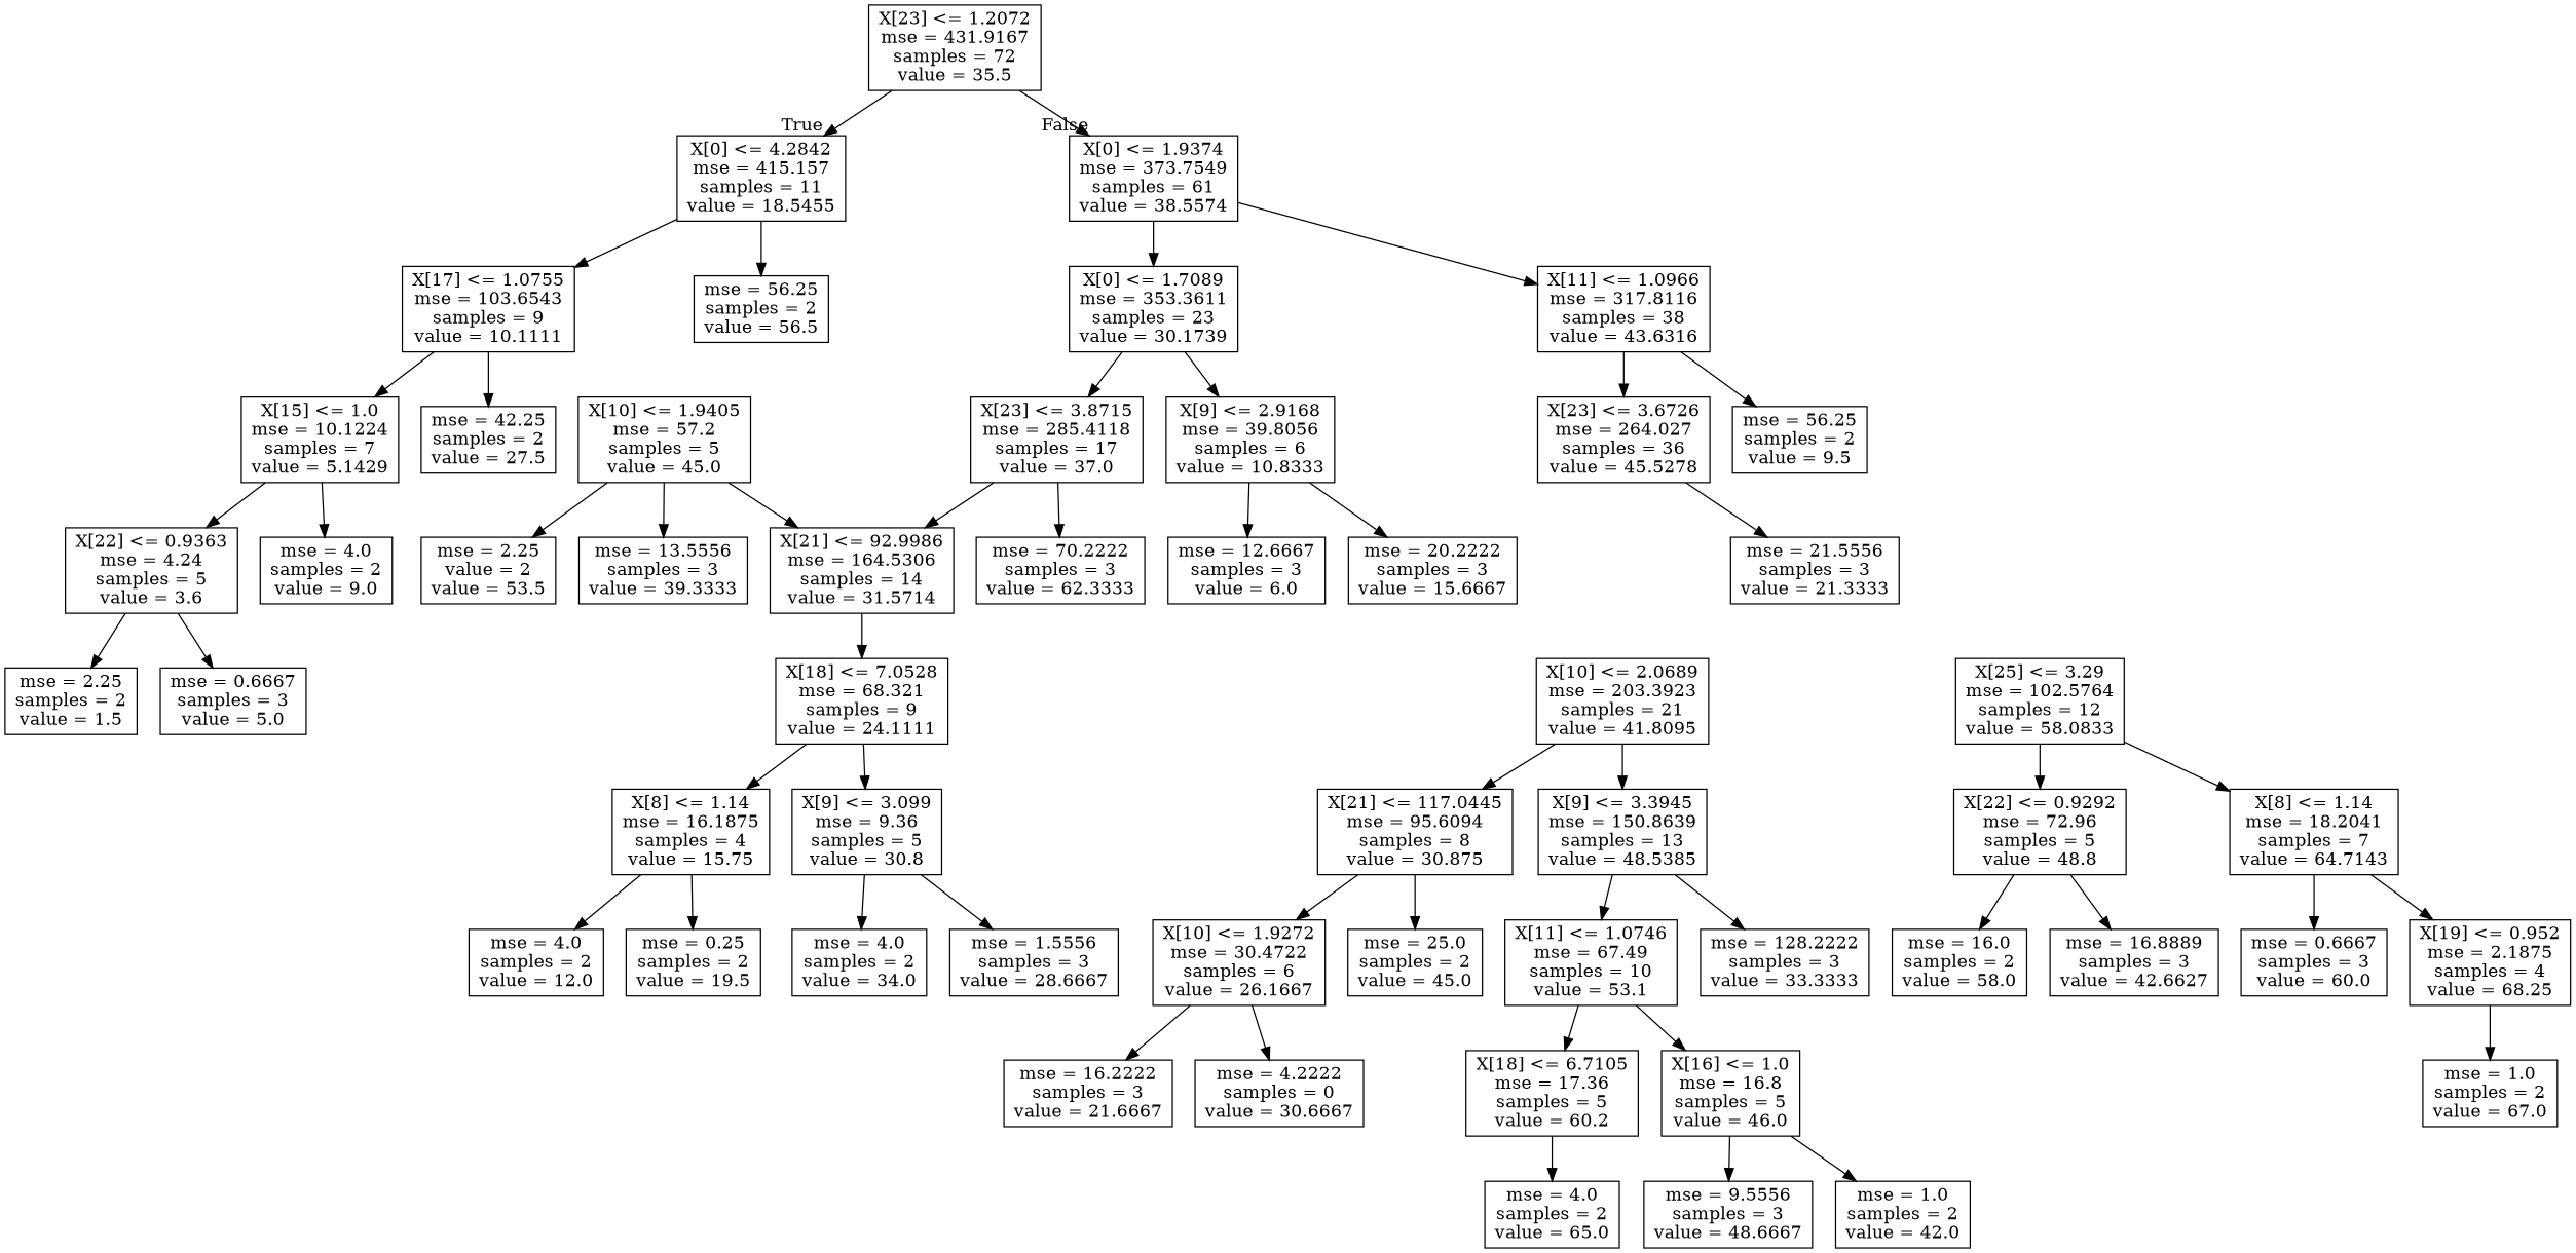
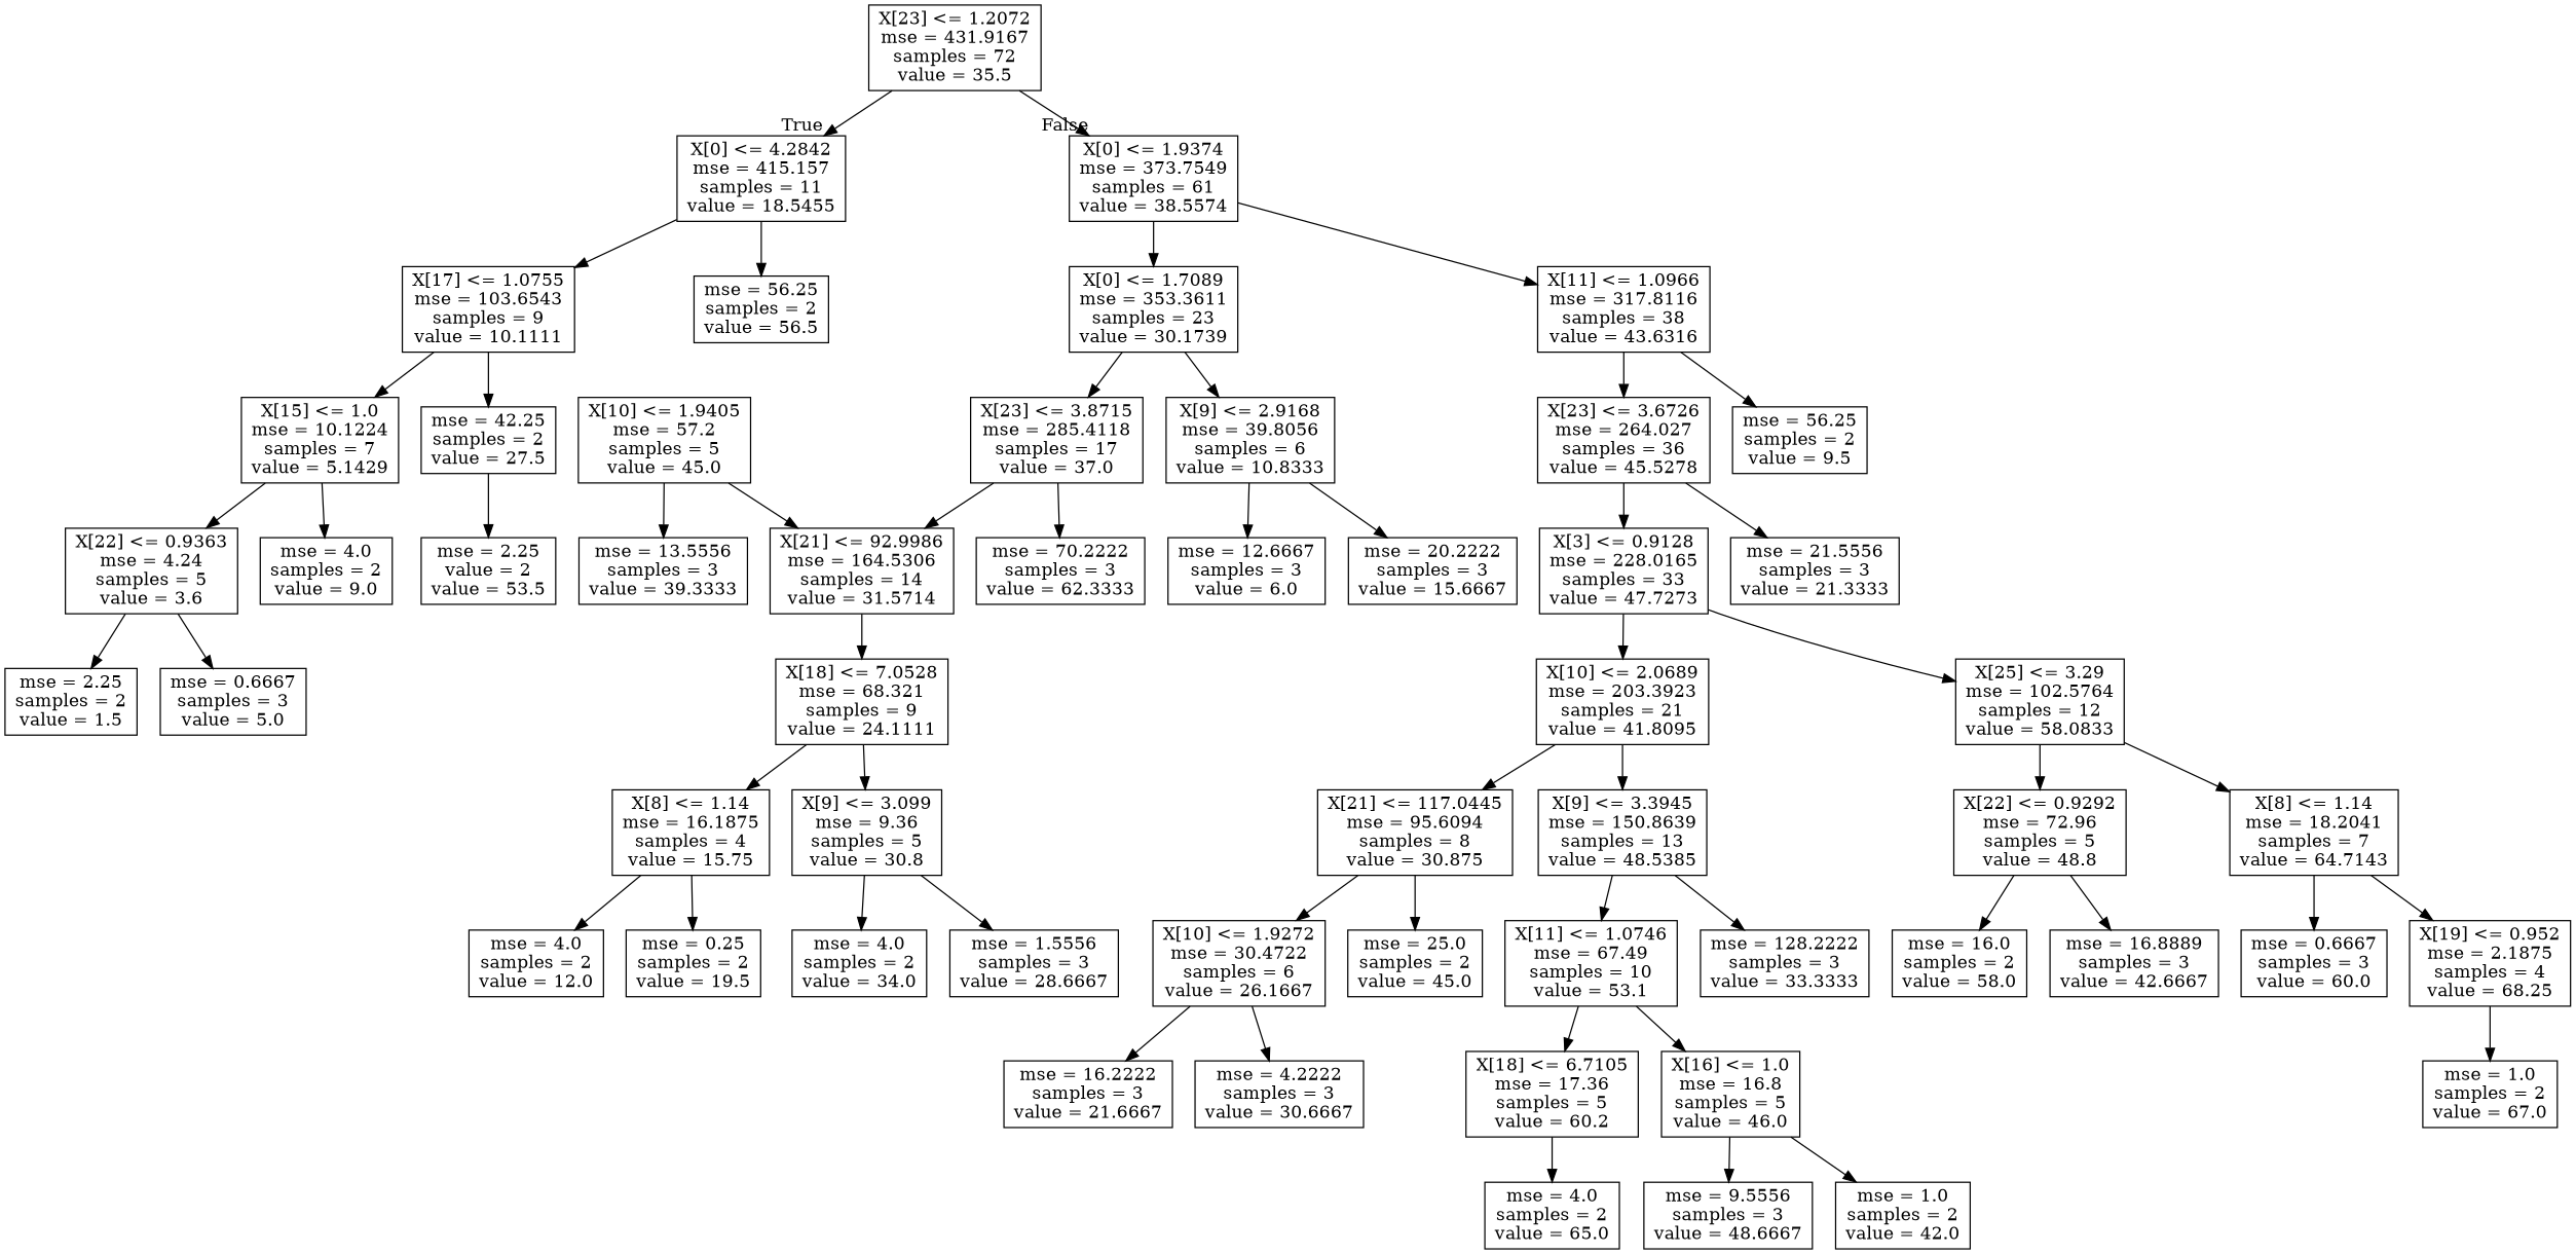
  digraph {
    node [shape=box]
    n1 [label="X[23] <= 1.2072\nmse = 431.9167\nsamples = 72\nvalue = 35.5"]
    n2 [label="X[0] <= 4.2842\nmse = 415.157\nsamples = 11\nvalue = 18.5455"]
    n3 [label="X[0] <= 1.9374\nmse = 373.7549\nsamples = 61\nvalue = 38.5574"]
    n4 [label="X[17] <= 1.0755\nmse = 103.6543\nsamples = 9\nvalue = 10.1111"]
    n5 [label="mse = 56.25\nsamples = 2\nvalue = 56.5"]
    n6 [label="X[0] <= 1.7089\nmse = 353.3611\nsamples = 23\nvalue = 30.1739"]
    n7 [label="X[11] <= 1.0966\nmse = 317.8116\nsamples = 38\nvalue = 43.6316"]
    n8 [label="X[15] <= 1.0\nmse = 10.1224\nsamples = 7\nvalue = 5.1429"]
    n9 [label="mse = 42.25\nsamples = 2\nvalue = 27.5"]
    n10 [label="X[22] <= 0.9363\nmse = 4.24\nsamples = 5\nvalue = 3.6"]
    n11 [label="mse = 4.0\nsamples = 2\nvalue = 9.0"]
    n12 [label="mse = 2.25\nsamples = 2\nvalue = 1.5"]
    n13 [label="mse = 0.6667\nsamples = 3\nvalue = 5.0"]
    n14 [label="X[23] <= 3.8715\nmse = 285.4118\nsamples = 17\nvalue = 37.0"]
    n15 [label="X[9] <= 2.9168\nmse = 39.8056\nsamples = 6\nvalue = 10.8333"]
    n16 [label="X[23] <= 3.6726\nmse = 264.027\nsamples = 36\nvalue = 45.5278"]
    n17 [label="mse = 56.25\nsamples = 2\nvalue = 9.5"]
    n18 [label="X[21] <= 92.9986\nmse = 164.5306\nsamples = 14\nvalue = 31.5714"]
    n19 [label="mse = 70.2222\nsamples = 3\nvalue = 62.3333"]
    n20 [label="mse = 12.6667\nsamples = 3\nvalue = 6.0"]
    n21 [label="mse = 20.2222\nsamples = 3\nvalue = 15.6667"]
    n22 [label="X[18] <= 7.0528\nmse = 68.321\nsamples = 9\nvalue = 24.1111"]
    n23 [label="X[10] <= 1.9405\nmse = 57.2\nsamples = 5\nvalue = 45.0"]
    n24 [label="mse = 2.25\nvalue = 2\nvalue = 53.5"]
    n25 [label="mse = 13.5556\nsamples = 3\nvalue = 39.3333"]
    n26 [label="X[8] <= 1.14\nmse = 16.1875\nsamples = 4\nvalue = 15.75"]
    n27 [label="X[9] <= 3.099\nmse = 9.36\nsamples = 5\nvalue = 30.8"]
    n28 [label="mse = 4.0\nsamples = 2\nvalue = 12.0"]
    n29 [label="mse = 0.25\nsamples = 2\nvalue = 19.5"]
    n30 [label="mse = 4.0\nsamples = 2\nvalue = 34.0"]
    n31 [label="mse = 1.5556\nsamples = 3\nvalue = 28.6667"]
+   n32 [label="X[3] <= 0.9128\nmse = 228.0165\nsamples = 33\nvalue = 47.7273"]
    n33 [label="mse = 21.5556\nsamples = 3\nvalue = 21.3333"]
    n34 [label="X[10] <= 2.0689\nmse = 203.3923\nsamples = 21\nvalue = 41.8095"]
    n35 [label="X[25] <= 3.29\nmse = 102.5764\nsamples = 12\nvalue = 58.0833"]
    n36 [label="X[21] <= 117.0445\nmse = 95.6094\nsamples = 8\nvalue = 30.875"]
    n37 [label="X[9] <= 3.3945\nmse = 150.8639\nsamples = 13\nvalue = 48.5385"]
    n38 [label="X[22] <= 0.9292\nmse = 72.96\nsamples = 5\nvalue = 48.8"]
    n39 [label="X[8] <= 1.14\nmse = 18.2041\nsamples = 7\nvalue = 64.7143"]
    n40 [label="X[10] <= 1.9272\nmse = 30.4722\nsamples = 6\nvalue = 26.1667"]
    n41 [label="mse = 25.0\nsamples = 2\nvalue = 45.0"]
    n42 [label="X[11] <= 1.0746\nmse = 67.49\nsamples = 10\nvalue = 53.1"]
    n43 [label="mse = 128.2222\nsamples = 3\nvalue = 33.3333"]
    n44 [label="mse = 16.2222\nsamples = 3\nvalue = 21.6667"]
-   n45 [label="mse = 4.2222\nsamples = 0\nvalue = 30.6667"]
+   n45 [label="mse = 4.2222\nsamples = 3\nvalue = 30.6667"]
    n46 [label="X[18] <= 6.7105\nmse = 17.36\nsamples = 5\nvalue = 60.2"]
    n47 [label="X[16] <= 1.0\nmse = 16.8\nsamples = 5\nvalue = 46.0"]
    n48 [label="mse = 4.0\nsamples = 2\nvalue = 65.0"]
    n49 [label="mse = 9.5556\nsamples = 3\nvalue = 48.6667"]
    n50 [label="mse = 1.0\nsamples = 2\nvalue = 42.0"]
    n51 [label="mse = 16.0\nsamples = 2\nvalue = 58.0"]
-   n52 [label="mse = 16.8889\nsamples = 3\nvalue = 42.6627"]
+   n52 [label="mse = 16.8889\nsamples = 3\nvalue = 42.6667"]
    n53 [label="mse = 0.6667\nsamples = 3\nvalue = 60.0"]
    n54 [label="X[19] <= 0.952\nmse = 2.1875\nsamples = 4\nvalue = 68.25"]
    n55 [label="mse = 1.0\nsamples = 2\nvalue = 67.0"]
    n1 -> n2 [headlabel=True labelangle=45 labeldistance=2.5]
    n1 -> n3 [headlabel=False labelangle=-45 labeldistance=2.5]
    n2 -> n4
    n2 -> n5
    n3 -> n6
    n3 -> n7
    n4 -> n8
    n4 -> n9
    n6 -> n14
    n6 -> n15
    n7 -> n16
    n7 -> n17
    n8 -> n10
    n8 -> n11
    n10 -> n12
    n10 -> n13
    n14 -> n18
    n14 -> n19
    n15 -> n20
    n15 -> n21
+   n16 -> n32
    n16 -> n33
    n18 -> n22
    n22 -> n26
    n22 -> n27
    n23 -> n18
-   n23 -> n24
+   n9 -> n24
    n23 -> n25
    n26 -> n28
    n26 -> n29
    n27 -> n30
    n27 -> n31
+   n32 -> n34
+   n32 -> n35
    n34 -> n36
    n34 -> n37
    n35 -> n38
    n35 -> n39
    n36 -> n40
    n36 -> n41
    n37 -> n42
    n37 -> n43
    n38 -> n51
    n38 -> n52
    n39 -> n53
    n39 -> n54
    n40 -> n44
    n40 -> n45
    n42 -> n46
    n42 -> n47
    n46 -> n48
    n47 -> n49
    n47 -> n50
    n54 -> n55
  }
